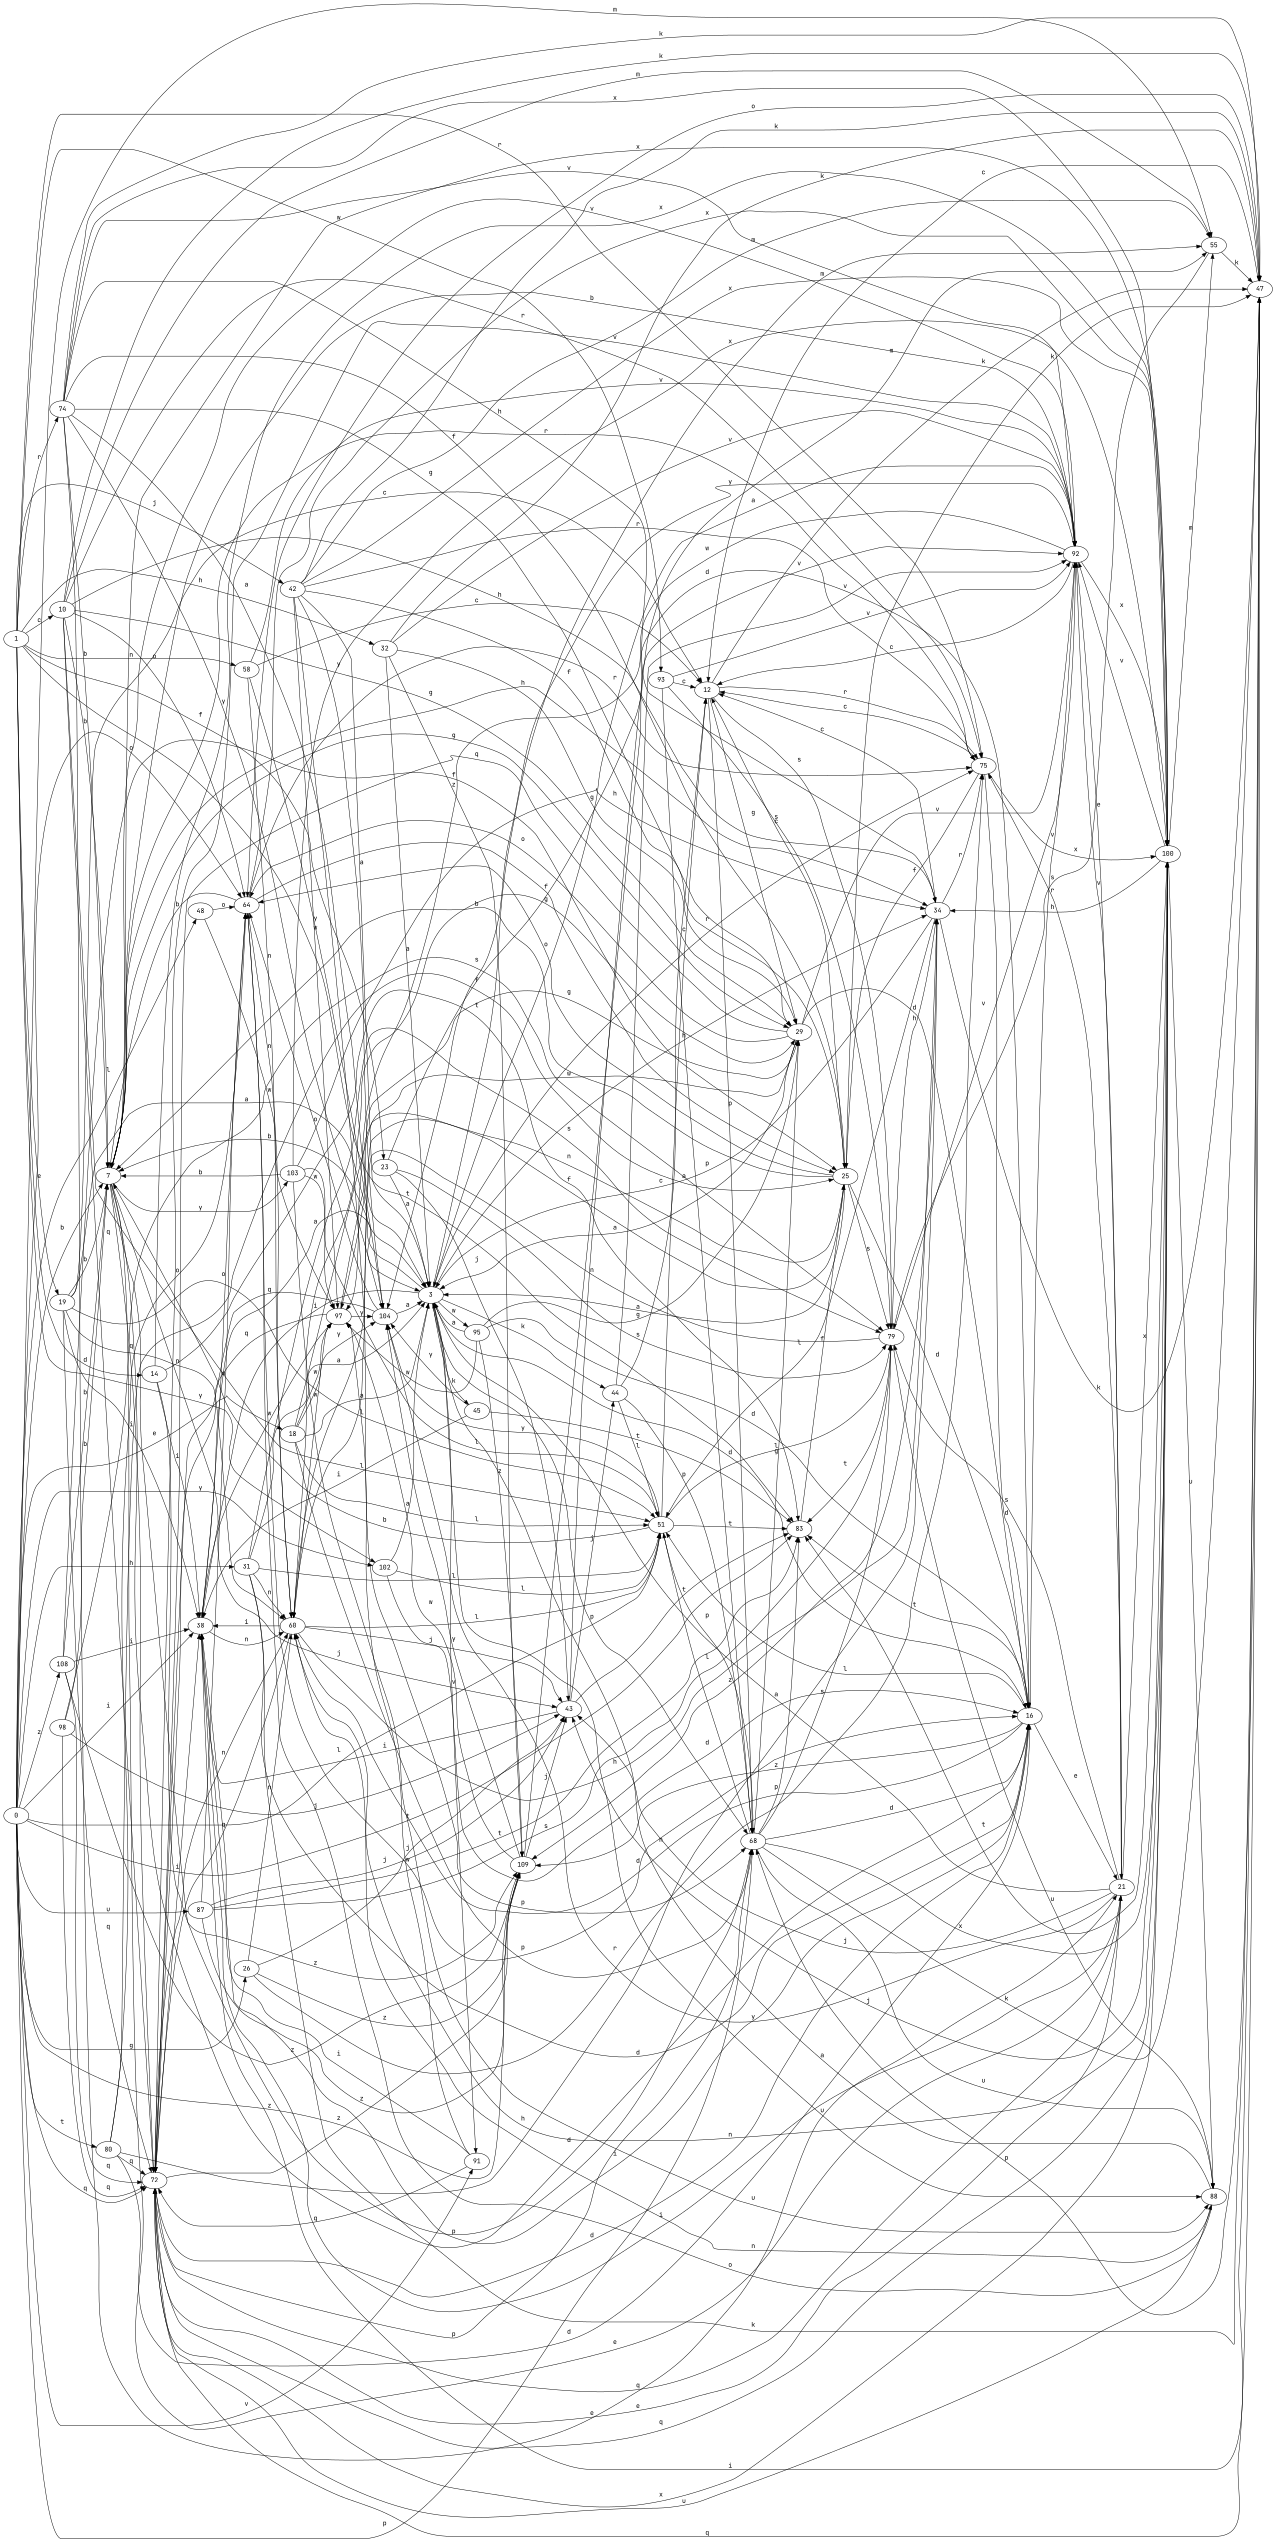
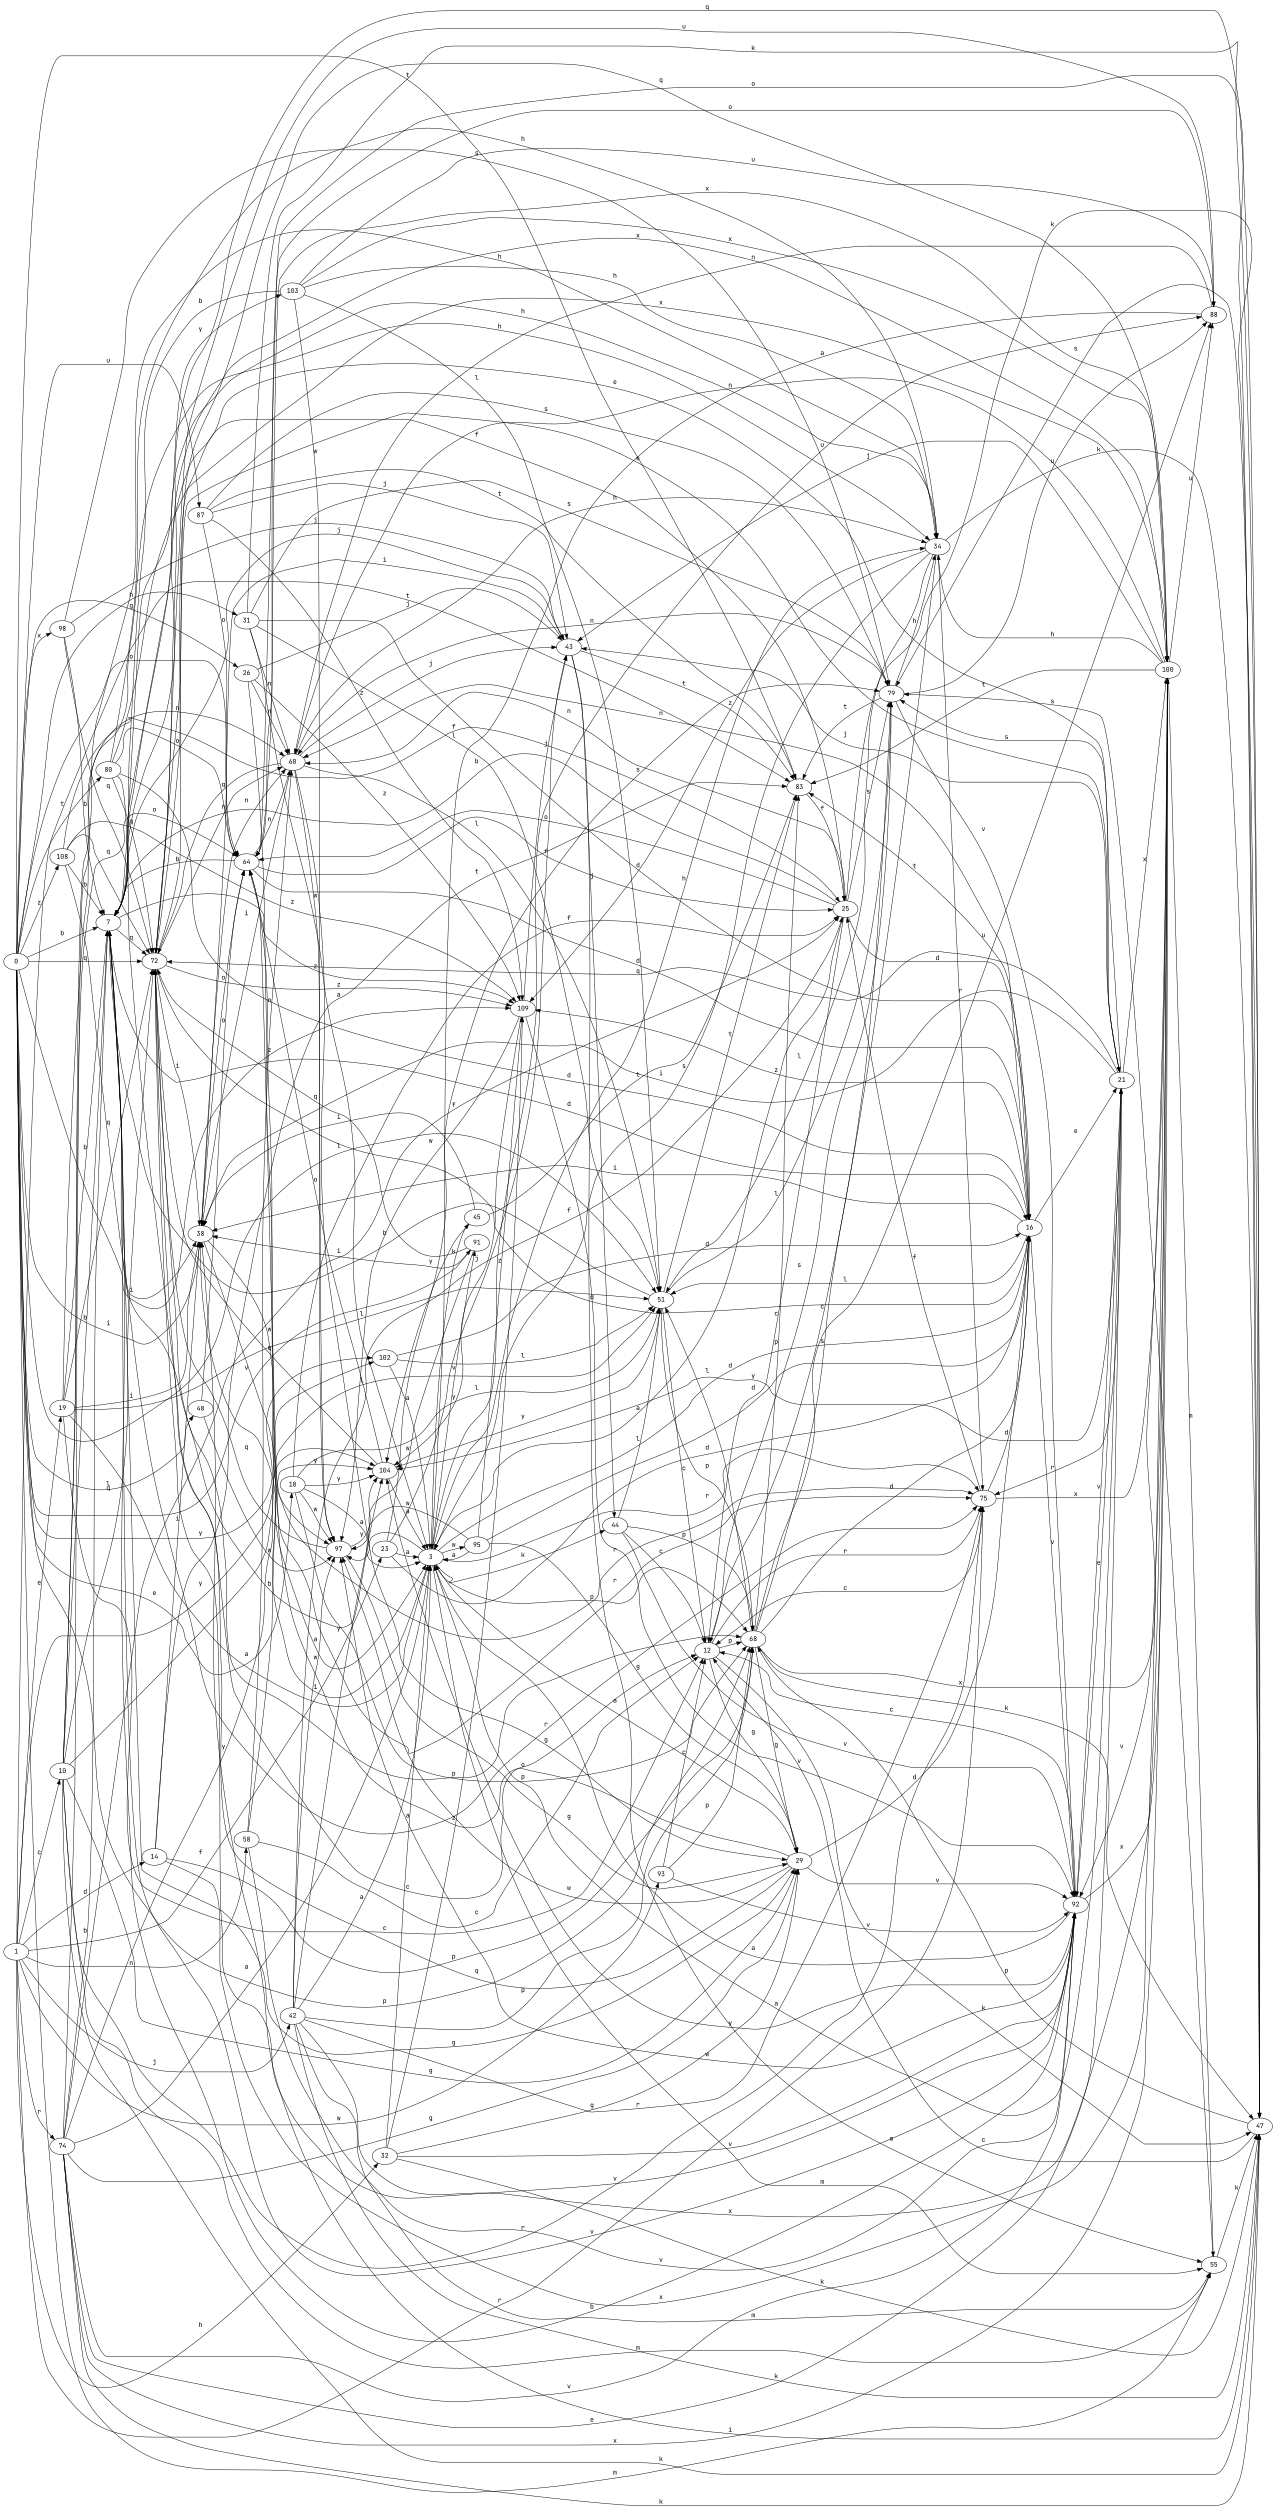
  strict digraph {
    fontname="JetBrains Mono"
    rankdir=LR
    node [fontname="JetBrains Mono"]
    edge [fontname="JetBrains Mono"]
    0
    7
    18
    26
    31
    38
    48
    51
    55
    64
    68
    72
    80
    83
    87
    91
    98
    102
    108
    109
    75
    16
    34
    21
    29
    43
    92
    100
    103
    3
    25
    97
    104
    60
    47
    79
    12
    88
    1
    10
    14
    19
    23
    32
    42
    58
    74
    93
    44
    45
    95
    0 -> 7 [label=b]
    0 -> 18 [label=e]
    0 -> 26 [label=g]
    0 -> 31 [label=h]
    0 -> 38 [label=i]
    0 -> 48 [label=l]
    0 -> 51 [label=l]
    0 -> 55 [label=m]
    0 -> 64 [label=o]
    0 -> 68 [label=p]
    0 -> 72 [label=q]
    0 -> 80 [label=t]
    0 -> 83 [label=t]
    0 -> 87 [label=u]
    0 -> 91 [label=v]
+   0 -> 98 [label=x]
    0 -> 102 [label=y]
    0 -> 108 [label=z]
    0 -> 109 [label=z]
    7 -> 72 [label=q]
    7 -> 109 [label=z]
    7 -> 75 [label=r]
    7 -> 16 [label=d]
    7 -> 34 [label=h]
    7 -> 21 [label=e]
    7 -> 29 [label=g]
    7 -> 43 [label=j]
    7 -> 92 [label=v]
    7 -> 100 [label=x]
    7 -> 103 [label=y]
    18 -> 51 [label=l]
    18 -> 68 [label=p]
    18 -> 3 [label=a]
    18 -> 25 [label=f]
    18 -> 97 [label=w]
    18 -> 104 [label=y]
    26 -> 109 [label=z]
    26 -> 75 [label=r]
    26 -> 43 [label=j]
    26 -> 60 [label=n]
    31 -> 51 [label=l]
    31 -> 16 [label=d]
    31 -> 3 [label=a]
    31 -> 60 [label=n]
    31 -> 47 [label=k]
    31 -> 79 [label=s]
    38 -> 64 [label=o]
    38 -> 3 [label=a]
    38 -> 97 [label=w]
    38 -> 60 [label=n]
    48 -> 64 [label=o]
    48 -> 97 [label=w]
    51 -> 7 [label=b]
    51 -> 68 [label=p]
    51 -> 83 [label=t]
    51 -> 104 [label=y]
    51 -> 79 [label=l]
    51 -> 12 [label=c]
    55 -> 47 [label=k]
    55 -> 79 [label=s]
    64 -> 7 [label=b]
    64 -> 75 [label=r]
    64 -> 16 [label=d]
    64 -> 100 [label=x]
    64 -> 25 [label=f]
    64 -> 60 [label=n]
    68 -> 51 [label=l]
    68 -> 83 [label=p]
    68 -> 16 [label=d]
    68 -> 29 [label=g]
    68 -> 100 [label=x]
    68 -> 47 [label=k]
    68 -> 79 [label=s]
    68 -> 88 [label=u]
    72 -> 38 [label=i]
    72 -> 68 [label=p]
    72 -> 109 [label=z]
    72 -> 16 [label=d]
    72 -> 21 [label=e]
    72 -> 92 [label=v]
    72 -> 100 [label=x]
    72 -> 60 [label=n]
    72 -> 88 [label=u]
    80 -> 64 [label=o]
    80 -> 72 [label=q]
    80 -> 16 [label=d]
    80 -> 34 [label=h]
    80 -> 25 [label=f]
+   80 -> 12 [label=c]
    83 -> 25 [label=f]
    87 -> 64 [label=o]
    87 -> 83 [label=t]
    87 -> 109 [label=z]
    87 -> 43 [label=j]
    87 -> 79 [label=s]
    91 -> 38 [label=i]
    91 -> 72 [label=q]
    91 -> 97 [label=w]
    98 -> 7 [label=b]
    98 -> 72 [label=q]
    98 -> 43 [label=j]
    98 -> 79 [label=s]
    102 -> 51 [label=l]
    102 -> 16 [label=d]
    102 -> 3 [label=a]
    108 -> 7 [label=b]
    108 -> 38 [label=i]
    108 -> 72 [label=q]
    108 -> 109 [label=z]
    108 -> 25 [label=f]
    109 -> 43 [label=j]
    109 -> 92 [label=v]
    109 -> 97 [label=w]
    109 -> 104 [label=y]
    75 -> 16 [label=d]
    75 -> 100 [label=x]
    75 -> 25 [label=f]
    75 -> 12 [label=c]
    16 -> 38 [label=i]
    16 -> 51 [label=l]
    16 -> 83 [label=t]
    16 -> 109 [label=z]
    16 -> 21 [label=e]
    16 -> 92 [label=v]
    16 -> 60 [label=n]
    34 -> 51 [label=l]
    34 -> 109 [label=z]
    34 -> 75 [label=r]
-   34 -> 3 [label=a]
+   34 -> 3 [label=s]
    34 -> 47 [label=k]
    34 -> 12 [label=c]
    21 -> 38 [label=i]
    21 -> 72 [label=q]
    21 -> 75 [label=r]
    21 -> 43 [label=j]
    21 -> 92 [label=v]
    21 -> 100 [label=x]
    21 -> 3 [label=a]
    21 -> 104 [label=y]
    21 -> 79 [label=s]
    29 -> 64 [label=o]
    29 -> 72 [label=q]
    29 -> 16 [label=d]
    29 -> 92 [label=v]
    29 -> 3 [label=a]
    29 -> 97 [label=w]
    43 -> 38 [label=i]
    43 -> 55 [label=m]
    43 -> 83 [label=t]
    43 -> 44 [label=j]
    92 -> 7 [label=b]
    92 -> 21 [label=e]
    92 -> 100 [label=x]
    92 -> 3 [label=a]
    92 -> 97 [label=w]
    92 -> 104 [label=y]
    92 -> 12 [label=c]
    100 -> 55 [label=m]
    100 -> 72 [label=q]
    100 -> 83 [label=t]
    100 -> 34 [label=h]
    100 -> 43 [label=j]
    100 -> 92 [label=v]
    100 -> 60 [label=n]
    100 -> 88 [label=u]
    103 -> 7 [label=b]
    103 -> 51 [label=l]
    103 -> 34 [label=h]
    103 -> 100 [label=x]
    103 -> 97 [label=w]
    103 -> 88 [label=u]
    3 -> 7 [label=b]
    3 -> 38 [label=i]
    3 -> 55 [label=m]
    3 -> 68 [label=p]
    3 -> 91 [label=v]
    3 -> 75 [label=r]
    3 -> 16 [label=d]
    3 -> 34 [label=h]
    3 -> 88 [label=u]
    3 -> 44 [label=k]
    3 -> 45 [label=k]
    3 -> 95 [label=w]
    25 -> 7 [label=b]
    25 -> 64 [label=o]
    25 -> 16 [label=d]
    25 -> 3 [label=a]
    25 -> 60 [label=n]
    25 -> 47 [label=k]
    25 -> 79 [label=s]
    25 -> 12 [label=c]
    97 -> 72 [label=q]
    97 -> 29 [label=g]
    97 -> 104 [label=y]
    104 -> 64 [label=o]
    104 -> 72 [label=q]
    104 -> 3 [label=a]
    60 -> 38 [label=i]
    60 -> 51 [label=l]
    60 -> 72 [label=q]
    60 -> 34 [label=h]
    60 -> 29 [label=g]
    60 -> 43 [label=j]
    60 -> 97 [label=w]
    47 -> 38 [label=i]
    47 -> 64 [label=o]
    47 -> 68 [label=p]
    47 -> 72 [label=q]
-   93 -> 79 [label=s]
+   47 -> 79 [label=s]
    47 -> 12 [label=c]
    79 -> 83 [label=t]
    79 -> 34 [label=h]
    79 -> 92 [label=v]
    79 -> 60 [label=n]
    79 -> 88 [label=u]
    12 -> 68 [label=p]
    12 -> 75 [label=r]
    12 -> 29 [label=g]
    12 -> 47 [label=k]
    12 -> 79 [label=s]
    88 -> 64 [label=o]
    88 -> 3 [label=a]
    88 -> 60 [label=n]
    1 -> 83 [label=t]
    1 -> 102 [label=y]
    1 -> 75 [label=r]
    1 -> 10 [label=c]
    1 -> 14 [label=d]
    1 -> 19 [label=e]
    1 -> 23 [label=f]
    1 -> 32 [label=h]
    1 -> 42 [label=j]
    1 -> 58 [label=n]
    1 -> 74 [label=r]
    1 -> 93 [label=w]
    10 -> 7 [label=b]
    10 -> 51 [label=l]
    10 -> 55 [label=m]
    10 -> 64 [label=o]
    10 -> 72 [label=q]
    10 -> 75 [label=r]
    10 -> 34 [label=h]
    10 -> 29 [label=g]
    10 -> 47 [label=k]
    14 -> 38 [label=i]
    14 -> 68 [label=p]
    14 -> 83 [label=t]
    14 -> 100 [label=x]
    19 -> 7 [label=b]
    19 -> 38 [label=i]
    19 -> 51 [label=l]
    19 -> 72 [label=q]
    19 -> 3 [label=a]
    19 -> 60 [label=n]
    19 -> 12 [label=c]
    23 -> 16 [label=d]
    23 -> 43 [label=j]
    23 -> 3 [label=a]
    23 -> 79 [label=s]
    32 -> 109 [label=z]
    32 -> 29 [label=g]
    32 -> 92 [label=v]
    32 -> 3 [label=a]
    32 -> 47 [label=k]
    42 -> 55 [label=m]
    42 -> 68 [label=p]
    42 -> 75 [label=r]
    42 -> 100 [label=x]
    42 -> 3 [label=a]
    42 -> 25 [label=f]
    42 -> 97 [label=w]
    42 -> 104 [label=y]
    42 -> 47 [label=k]
    58 -> 92 [label=v]
    58 -> 104 [label=y]
    58 -> 60 [label=n]
    58 -> 12 [label=c]
    74 -> 7 [label=b]
    74 -> 34 [label=h]
    74 -> 21 [label=e]
    74 -> 29 [label=g]
    74 -> 92 [label=v]
    74 -> 100 [label=x]
    74 -> 3 [label=a]
    74 -> 25 [label=f]
    74 -> 104 [label=y]
    74 -> 47 [label=k]
    93 -> 68 [label=p]
    93 -> 92 [label=v]
    93 -> 12 [label=c]
    44 -> 51 [label=l]
    44 -> 68 [label=p]
    44 -> 92 [label=v]
    44 -> 12 [label=c]
    45 -> 38 [label=i]
    45 -> 83 [label=t]
    45 -> 104 [label=y]
    95 -> 109 [label=z]
    95 -> 16 [label=d]
    95 -> 29 [label=g]
    95 -> 3 [label=a]
    95 -> 97 [label=w]
  }
